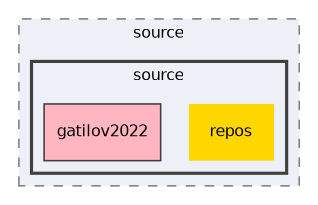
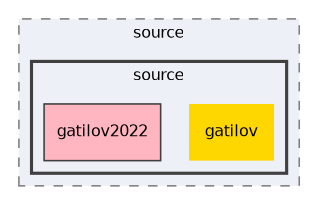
  digraph {
    compound=true
    node [fontname=Helvetica fontsize=10]
-   n1 [label=repos shape=plaintext style=filled fillcolor=gold]
+   n1 [label=gatilov shape=plaintext style=filled fillcolor=gold]
    n2 [color=grey25 fillcolor=lightpink label=gatilov2022 shape=box style="filled,"]
    subgraph cluster_1 {
      bgcolor="#edf0f7"
      fontname=Helvetica
      fontsize=10
      label=source
      pencolor=grey50
      style="filled,dashed,"
      subgraph cluster_2 {
        bgcolor="#edf0f7"
        fontname=Helvetica
        fontsize=10
        pencolor=grey25
        style="filled,bold,"
        n1
        n2
      }
    }
  }
